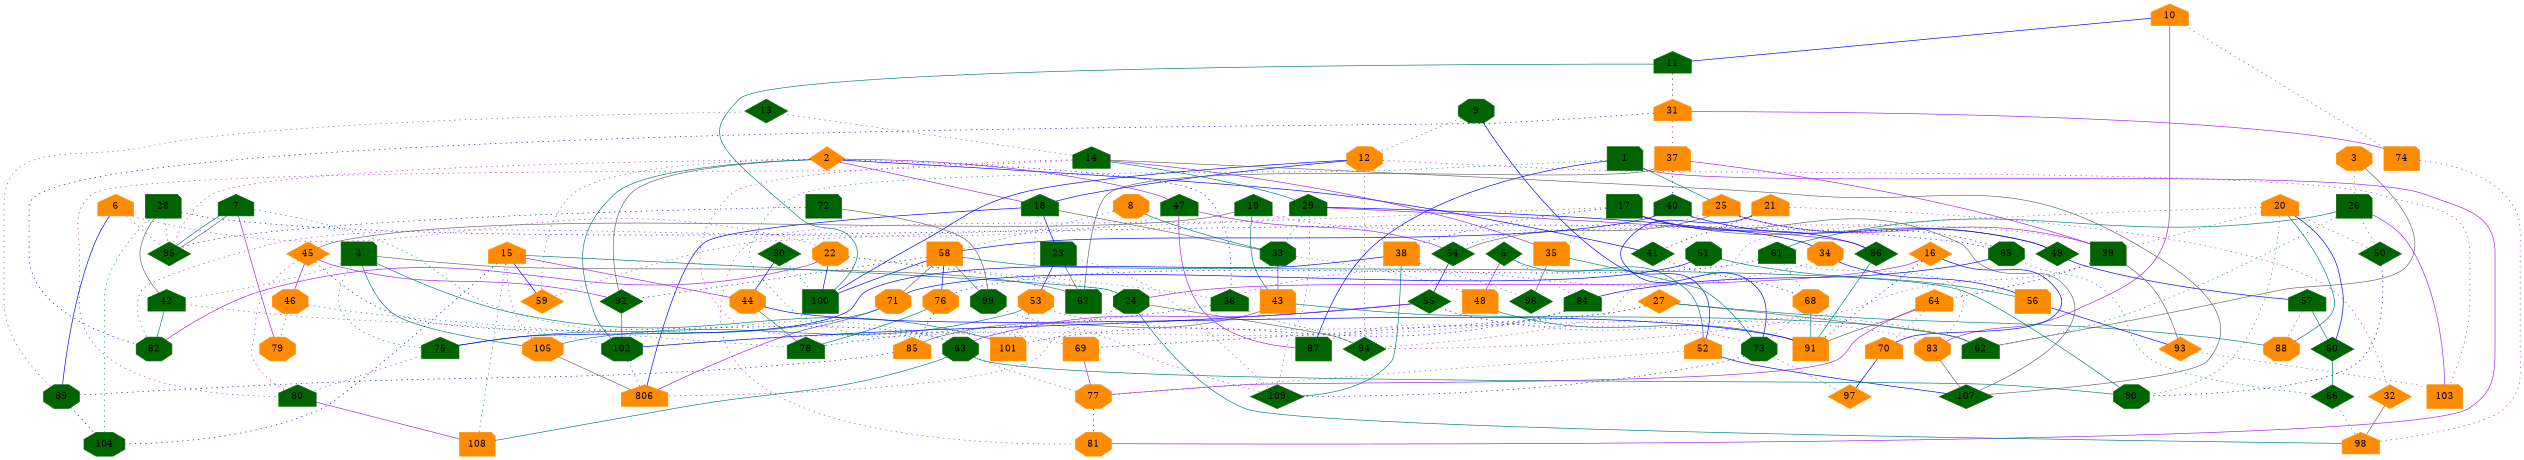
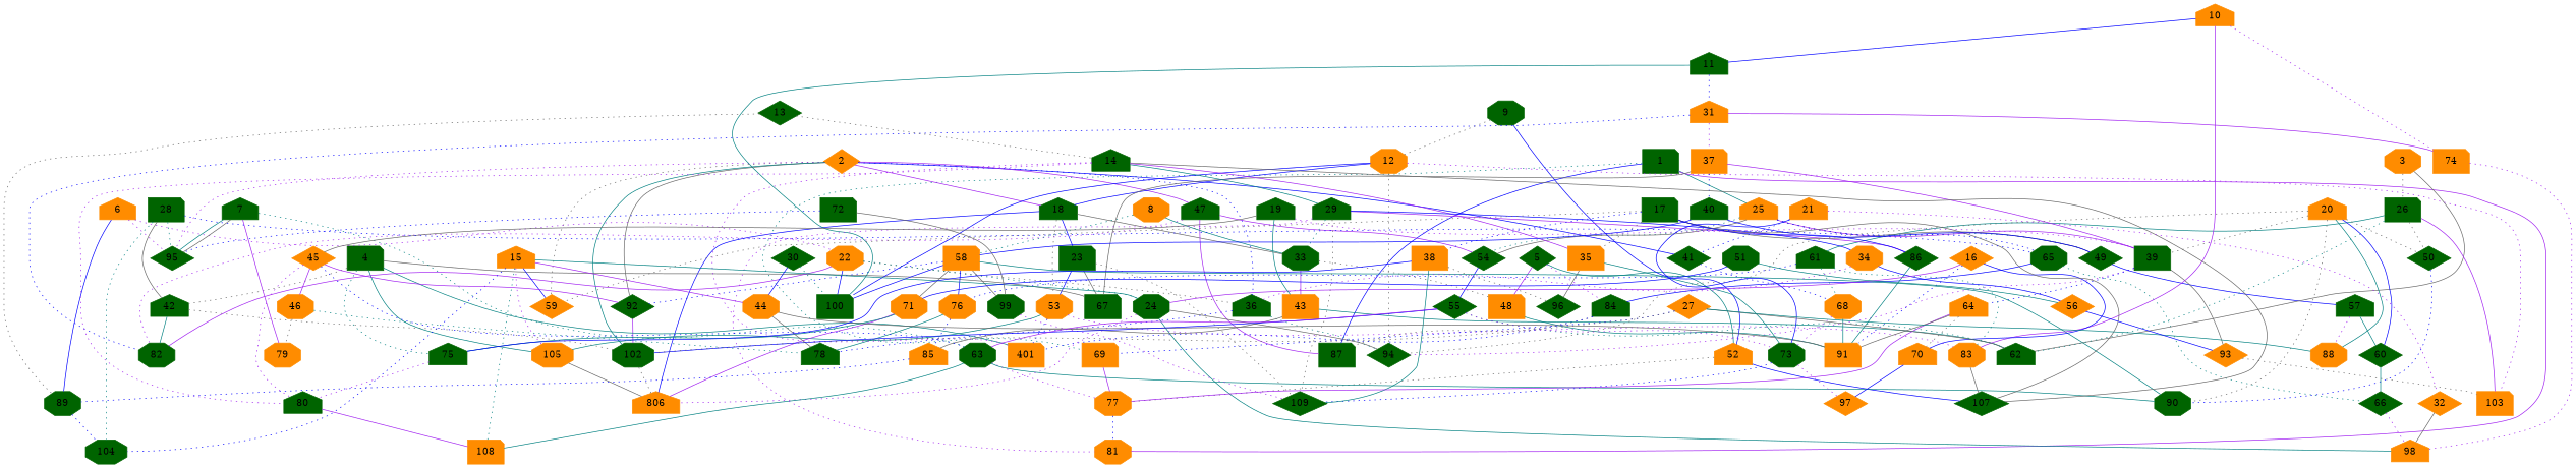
  graph {
    node [color=darkgreen shape=house style=filled]
    edge [color=blue style=solid]
    1 [shape=note]
    25 [color=darkorange]
    69 [color=darkorange shape=note]
    81 [color=darkorange shape=octagon]
    87 [shape=note]
    49 [shape=diamond]
    39 [shape=note]
    54 [shape=diamond]
    65 [shape=octagon]
    77 [color=darkorange shape=octagon]
    2 [color=darkorange shape=diamond]
    18
    36
    41 [shape=diamond]
    47
    59 [color=darkorange shape=diamond]
    92 [shape=diamond]
    95 [shape=diamond]
    102 [shape=octagon]
    33 [shape=octagon]
    23 [shape=note]
    53 [color=darkorange shape=octagon]
    n23 [color=darkorange label=806]
    94 [shape=diamond]
    78
    68 [color=darkorange shape=octagon]
    82 [shape=octagon]
    3 [color=darkorange shape=octagon]
    26 [shape=note]
    62
    103 [color=darkorange shape=note]
    50 [shape=diamond]
    61
    4 [shape=note]
    42
    67 [shape=note]
    75
-   101 [color=darkorange shape=note]
+   101 [color=darkorange shape=note label=401]
    105 [color=darkorange shape=octagon]
    80
    5 [shape=diamond]
    48 [color=darkorange shape=note]
    52 [color=darkorange]
    84
    91 [color=darkorange shape=note]
    107 [shape=diamond]
    6 [color=darkorange]
    22 [color=darkorange shape=octagon]
    89 [shape=octagon]
    100 [shape=note]
    24 [shape=octagon]
    104 [shape=octagon]
    7
    63 [shape=octagon]
    79 [color=darkorange shape=octagon]
    108 [color=darkorange shape=note]
    90 [shape=octagon]
    8 [color=darkorange shape=octagon]
    58 [color=darkorange shape=note]
    43 [color=darkorange shape=note]
    71 [color=darkorange shape=octagon]
    76 [color=darkorange shape=octagon]
    99 [shape=octagon]
    9 [shape=octagon]
    12 [color=darkorange shape=octagon]
    10 [color=darkorange]
    11
    74 [color=darkorange shape=note]
    83 [color=darkorange shape=octagon]
    31 [color=darkorange]
    98 [color=darkorange]
    37 [color=darkorange shape=note]
    13 [shape=diamond]
    14
    29
    35 [color=darkorange shape=note]
    86 [shape=diamond]
    109 [shape=diamond]
    34 [color=darkorange shape=octagon]
    73 [shape=octagon]
    96 [shape=diamond]
    15 [color=darkorange]
    44 [color=darkorange shape=octagon]
    16 [color=darkorange shape=diamond]
    70 [color=darkorange]
    97 [color=darkorange shape=diamond]
    17 [shape=note]
    38 [color=darkorange shape=note]
    57
    19
    45 [color=darkorange shape=diamond]
    64 [color=darkorange]
    93 [color=darkorange shape=diamond]
    85 [color=darkorange]
    46 [color=darkorange shape=octagon]
    20 [color=darkorange]
    60 [shape=diamond]
    88 [color=darkorange shape=octagon]
    66 [shape=diamond]
    21 [color=darkorange]
    32 [color=darkorange shape=diamond]
    55 [shape=diamond]
    27 [color=darkorange shape=diamond]
    28 [shape=note]
-   56 [color=darkorange shape=note]
+   56 [color=darkorange shape=diamond]
    30 [shape=diamond]
    40
    51 [shape=octagon]
    72 [shape=note]
    1 -- 25 [color=teal]
    1 -- 69 [color=teal style=dotted]
    1 -- 81 [color=purple]
    1 -- 87
    25 -- 49 [color=teal style=dotted]
    25 -- 39 [color=purple]
    25 -- 54 [color=teal style=dotted]
    25 -- 54 [color=gray40]
    25 -- 65 [style=dotted]
    69 -- 77 [color=purple]
    49 -- 57
    39 -- 94 [color=purple style=dotted]
    39 -- 64 [style=dotted]
    39 -- 93 [color=gray40]
    54 -- 55
    65 -- 84
    65 -- 66 [color=teal style=dotted]
    77 -- 81 [style=dotted]
    2 -- 18 [color=purple]
    2 -- 36 [style=dotted]
    2 -- 41
    2 -- 47 [color=purple]
    2 -- 59 [color=gray40 style=dotted]
    2 -- 92 [color=gray40]
    2 -- 95 [color=purple style=dotted]
    2 -- 102 [color=teal]
    18 -- 33 [color=gray40]
    18 -- 23
    18 -- 53 [color=gray40 style=dotted]
    18 -- n23
    36 -- 94 [color=teal style=dotted]
    36 -- 78 [style=dotted]
    41 -- 68 [style=dotted]
    47 -- 87 [color=purple]
    47 -- 54 [color=purple]
    47 -- 82 [color=purple style=dotted]
    92 -- 102 [color=purple]
    102 -- n23 [color=gray40 style=dotted]
    33 -- 48 [color=gray40 style=dotted]
    33 -- 43 [color=purple]
    23 -- 53
    23 -- 67 [color=gray40]
    23 -- 109 [color=gray40 style=dotted]
    53 -- 101 [style=dotted]
    53 -- 105 [color=teal]
    53 -- 83 [color=purple style=dotted]
    68 -- 91 [color=teal]
    68 -- 73 [color=purple style=dotted]
    3 -- 26 [color=gray40 style=dotted]
    3 -- 62 [color=gray40]
    26 -- 62 [color=teal style=dotted]
    26 -- 103 [color=purple]
    26 -- 50 [color=gray40 style=dotted]
    26 -- 61 [color=teal]
    50 -- 90 [style=dotted]
    61 -- 68 [color=teal style=dotted]
    61 -- 76 [style=dotted]
    61 -- 83 [color=teal style=dotted]
    4 -- 42 [color=gray40 style=dotted]
    4 -- 67 [color=gray40]
    4 -- 75 [color=teal style=dotted]
    4 -- 101 [color=teal]
    4 -- 105 [color=teal]
    42 -- 102 [color=gray40 style=dotted]
    42 -- 82 [color=teal]
    75 -- 80 [color=purple style=dotted]
    105 -- n23 [color=gray40]
    80 -- 108 [color=purple]
    5 -- 48 [color=purple]
    5 -- 52 [color=teal]
    5 -- 84 [color=purple style=dotted]
    48 -- 91 [color=teal]
    52 -- 77 [color=gray40 style=dotted]
    52 -- 107
    84 -- 87 [color=gray40 style=dotted]
    84 -- 101 [style=dotted]
    6 -- 95 [color=purple style=dotted]
    6 -- 22 [color=purple style=dotted]
    6 -- 89
    22 -- 36 [color=gray40 style=dotted]
    22 -- 82 [color=purple]
    22 -- 100
    22 -- 24 [color=teal style=dotted]
    89 -- 104 [style=dotted]
    24 -- n23 [color=purple style=dotted]
    24 -- 94 [color=gray40]
    24 -- 98 [color=teal]
    7 -- 95 [color=teal]
    7 -- 95 [color=gray40]
    7 -- 63 [color=teal style=dotted]
    7 -- 79 [color=purple]
    63 -- 77 [color=purple style=dotted]
    63 -- 108 [color=teal]
    63 -- 90 [color=teal]
    8 -- 33 [color=teal]
    8 -- 58 [color=teal style=dotted]
    58 -- 92 [style=dotted]
    58 -- 100
    58 -- 90 [color=teal]
    58 -- 71 [color=gray40]
    58 -- 76
    58 -- 99 [color=gray40]
    43 -- 62 [color=teal]
    43 -- 85 [color=gray40]
    71 -- n23 [color=purple]
    71 -- 75 [color=teal]
    76 -- 78 [color=teal]
    76 -- 85 [style=dotted]
    99 -- 109 [color=purple style=dotted]
    9 -- 52
    9 -- 12 [color=gray40 style=dotted]
    12 -- 18
    12 -- 94 [color=gray40 style=dotted]
    12 -- 103 [color=purple style=dotted]
    12 -- 100
    10 -- 11
    10 -- 74 [color=purple style=dotted]
    10 -- 83 [color=purple]
    11 -- 100 [color=teal]
    11 -- 31 [style=dotted]
    74 -- 98 [color=purple style=dotted]
    83 -- 107 [color=gray40]
    31 -- 82 [style=dotted]
    31 -- 74 [color=purple]
    31 -- 37 [color=purple style=dotted]
    37 -- 39 [color=purple]
    37 -- 67 [color=gray40]
    37 -- 40 [style=dotted]
    13 -- 89 [color=gray40 style=dotted]
    13 -- 14 [color=gray40 style=dotted]
    14 -- 101 [color=purple style=dotted]
    14 -- 80 [color=purple style=dotted]
    14 -- 107 [color=gray40]
    14 -- 29 [color=teal]
    14 -- 35 [color=purple]
    29 -- 81 [color=purple style=dotted]
    29 -- 33 [color=teal style=dotted]
    29 -- 86 [color=purple]
    29 -- 109 [color=gray40 style=dotted]
    29 -- 34
    35 -- 73 [color=teal]
    35 -- 96 [color=gray40]
    86 -- 91 [color=teal]
    34 -- 36 [color=purple style=dotted]
    34 -- 56
    73 -- 109 [style=dotted]
    73 -- 97 [color=purple style=dotted]
    15 -- 59
    15 -- 105 [color=purple style=dotted]
    15 -- 24 [color=teal]
    15 -- 104 [style=dotted]
    15 -- 108 [color=teal style=dotted]
    15 -- 44 [color=purple]
    44 -- 78 [color=gray40]
-   44 -- 91
+   44 -- 91 [color=gray40]
    16 -- 91 [style=dotted]
    16 -- 24 [color=purple]
    16 -- 70
    70 -- 97
    17 -- 49 [color=gray40]
    17 -- 59 [color=gray40 style=dotted]
    17 -- 107 [color=gray40]
    17 -- 35 [color=gray40 style=dotted]
    17 -- 86
    17 -- 38 [style=dotted]
    38 -- 75
    38 -- 109 [color=teal]
    38 -- 96 [color=gray40 style=dotted]
    57 -- 60 [color=teal]
    57 -- 88 [color=purple style=dotted]
    19 -- 39 [color=purple style=dotted]
    19 -- 43 [color=teal]
    19 -- 45 [color=gray40]
    45 -- 92 [color=purple]
    45 -- 80 [color=purple style=dotted]
    45 -- 63 [style=dotted]
    45 -- 46 [color=purple]
    64 -- 77 [color=purple]
    64 -- 91 [color=gray40]
    64 -- 70 [color=gray40 style=dotted]
    93 -- 103 [color=gray40 style=dotted]
    85 -- 89 [style=dotted]
    46 -- 78 [color=teal style=dotted]
    46 -- 79 [color=gray40 style=dotted]
    20 -- 39 [color=gray40 style=dotted]
    20 -- 94 [color=gray40 style=dotted]
    20 -- 50 [color=gray40 style=dotted]
    20 -- 90 [color=gray40 style=dotted]
    20 -- 60
    20 -- 88 [color=teal]
    60 -- 66 [color=teal]
    66 -- 98 [color=purple style=dotted]
    21 -- 41 [style=dotted]
    21 -- 73
    21 -- 32 [color=purple style=dotted]
    32 -- 98 [color=gray40]
    55 -- 102
    55 -- 62 [color=teal style=dotted]
    55 -- 63 [color=purple]
    55 -- 73 [color=purple style=dotted]
    27 -- 69 [style=dotted]
    27 -- 102 [color=gray40 style=dotted]
    27 -- 62 [color=gray40]
    27 -- 88 [color=teal]
    28 -- 65 [style=dotted]
    28 -- 95 [color=teal style=dotted]
    28 -- 42 [color=gray40]
    28 -- 104 [color=teal style=dotted]
    56 -- 93
    30 -- 100 [color=teal style=dotted]
    30 -- 44
    40 -- 49
    40 -- 58
    51 -- 71
    51 -- 56 [color=teal]
    72 -- 95 [style=dotted]
    72 -- 99 [color=gray40]
  }
